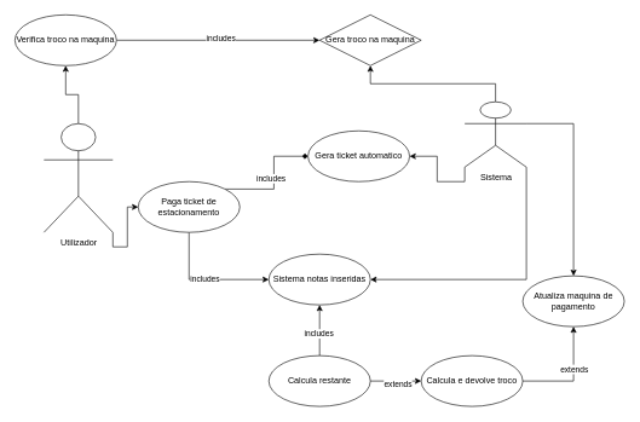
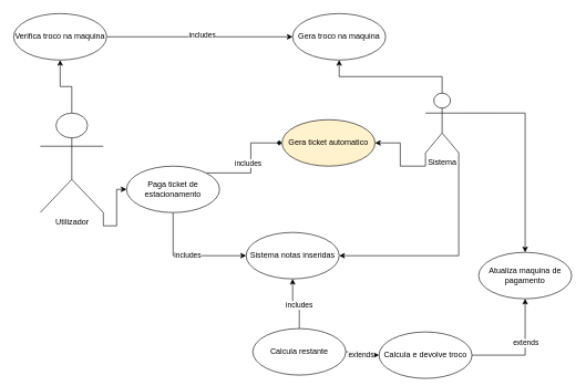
  <mxCell id="0" />
  <mxCell id="1" parent="0" />
  <mxCell id="2" style="edgeStyle=orthogonalEdgeStyle;rounded=0;orthogonalLoop=1;jettySize=auto;html=1;exitX=0.5;exitY=0;exitDx=0;exitDy=0;exitPerimeter=0;" edge="1" parent="1" source="8" target="14"><mxGeometry relative="1" as="geometry" /></mxCell>
  <mxCell id="3" style="edgeStyle=orthogonalEdgeStyle;rounded=0;orthogonalLoop=1;jettySize=auto;html=1;exitX=0;exitY=1;exitDx=0;exitDy=0;exitPerimeter=0;" edge="1" parent="1" source="11" target="19"><mxGeometry relative="1" as="geometry"><mxPoint x="460" y="230" as="sourcePoint" /></mxGeometry></mxCell>
  <mxCell id="4" style="edgeStyle=orthogonalEdgeStyle;rounded=0;orthogonalLoop=1;jettySize=auto;html=1;exitX=0.5;exitY=0;exitDx=0;exitDy=0;exitPerimeter=0;entryX=0.5;entryY=1;entryDx=0;entryDy=0;" edge="1" parent="1" source="11" target="7"><mxGeometry relative="1" as="geometry" /></mxCell>
  <mxCell id="5" style="edgeStyle=orthogonalEdgeStyle;rounded=0;orthogonalLoop=1;jettySize=auto;html=1;exitX=1;exitY=1;exitDx=0;exitDy=0;exitPerimeter=0;" edge="1" parent="1" source="8" target="20"><mxGeometry relative="1" as="geometry" /></mxCell>
  <mxCell id="6" style="edgeStyle=orthogonalEdgeStyle;rounded=0;orthogonalLoop=1;jettySize=auto;html=1;exitX=1;exitY=1;exitDx=0;exitDy=0;exitPerimeter=0;entryX=1;entryY=0.5;entryDx=0;entryDy=0;" edge="1" parent="1" source="11" target="21"><mxGeometry relative="1" as="geometry" /></mxCell>
- <mxCell id="7" value="Gera troco na maquina" style="rhombus;whiteSpace=wrap;html=1;" vertex="1" parent="1"><mxGeometry x="440" y="20" width="140" height="70" as="geometry" /></mxCell>
+ <mxCell id="7" value="Gera troco na maquina" style="ellipse;whiteSpace=wrap;html=1;" vertex="1" parent="1"><mxGeometry x="440" y="20" width="140" height="70" as="geometry" /></mxCell>
  <mxCell id="8" value="Utilizador" style="shape=umlActor;verticalLabelPosition=bottom;verticalAlign=top;html=1;outlineConnect=0;" vertex="1" parent="1"><mxGeometry x="60" y="170" width="95" height="150" as="geometry" /></mxCell>
  <mxCell id="9" style="edgeStyle=orthogonalEdgeStyle;rounded=0;orthogonalLoop=1;jettySize=auto;html=1;exitX=1;exitY=0.333;exitDx=0;exitDy=0;exitPerimeter=0;entryX=0.5;entryY=0;entryDx=0;entryDy=0;" edge="1" parent="1" source="11" target="10"><mxGeometry relative="1" as="geometry" /></mxCell>
  <mxCell id="10" value="Atualiza maquina de pagamento" style="ellipse;whiteSpace=wrap;html=1;" vertex="1" parent="1"><mxGeometry x="720" y="380" width="140" height="70" as="geometry" /></mxCell>
- <mxCell id="11" value="Sistema" style="shape=umlActor;verticalLabelPosition=bottom;verticalAlign=top;html=1;outlineConnect=0;" vertex="1" parent="1"><mxGeometry x="640" y="140" width="85" height="90" as="geometry" /></mxCell>
+ <mxCell id="11" value="Sistema" style="shape=umlActor;verticalLabelPosition=bottom;verticalAlign=top;html=1;outlineConnect=0;" vertex="1" parent="1"><mxGeometry x="640" y="140" width="50" height="90" as="geometry" /></mxCell>
  <mxCell id="12" style="edgeStyle=orthogonalEdgeStyle;rounded=0;orthogonalLoop=1;jettySize=auto;html=1;exitX=1;exitY=0.5;exitDx=0;exitDy=0;" edge="1" parent="1" source="14" target="7"><mxGeometry relative="1" as="geometry" /></mxCell>
  <mxCell id="13" value="includes" style="edgeLabel;html=1;align=center;verticalAlign=middle;resizable=0;points=[];" vertex="1" connectable="0" parent="12"><mxGeometry x="0.019" y="3" relative="1" as="geometry"><mxPoint as="offset" /></mxGeometry></mxCell>
  <mxCell id="14" value="Verifica troco na maquina" style="ellipse;whiteSpace=wrap;html=1;" vertex="1" parent="1"><mxGeometry x="20" y="20" width="140" height="70" as="geometry" /></mxCell>
  <mxCell id="15" style="edgeStyle=orthogonalEdgeStyle;rounded=0;orthogonalLoop=1;jettySize=auto;html=1;exitX=1;exitY=0;exitDx=0;exitDy=0;entryX=0;entryY=0.5;entryDx=0;entryDy=0;endArrow=diamond;" edge="1" parent="1" source="20" target="19"><mxGeometry relative="1" as="geometry" /></mxCell>
  <mxCell id="16" value="includes" style="edgeLabel;html=1;align=center;verticalAlign=middle;resizable=0;points=[];" vertex="1" connectable="0" parent="15"><mxGeometry x="0.281" y="-3" relative="1" as="geometry"><mxPoint x="-8" y="20" as="offset" /></mxGeometry></mxCell>
  <mxCell id="17" style="edgeStyle=orthogonalEdgeStyle;rounded=0;orthogonalLoop=1;jettySize=auto;html=1;exitX=0.5;exitY=1;exitDx=0;exitDy=0;entryX=0;entryY=0.5;entryDx=0;entryDy=0;" edge="1" parent="1" source="20" target="21"><mxGeometry relative="1" as="geometry" /></mxCell>
  <mxCell id="18" value="includes" style="edgeLabel;html=1;align=center;verticalAlign=middle;resizable=0;points=[];" vertex="1" connectable="0" parent="17"><mxGeometry x="-0.013" y="1" relative="1" as="geometry"><mxPoint as="offset" /></mxGeometry></mxCell>
- <mxCell id="19" value="Gera ticket automatico" style="ellipse;whiteSpace=wrap;html=1;" vertex="1" parent="1"><mxGeometry x="424" y="180" width="140" height="70" as="geometry" /></mxCell>
+ <mxCell id="19" value="Gera ticket automatico" style="ellipse;whiteSpace=wrap;html=1;fillColor=#fff2cc;" vertex="1" parent="1"><mxGeometry x="424" y="180" width="140" height="70" as="geometry" /></mxCell>
  <mxCell id="20" value="Paga ticket de estacionamento" style="ellipse;whiteSpace=wrap;html=1;" vertex="1" parent="1"><mxGeometry x="190" y="250" width="140" height="70" as="geometry" /></mxCell>
  <mxCell id="21" value="Sistema notas inseridas" style="ellipse;whiteSpace=wrap;html=1;" vertex="1" parent="1"><mxGeometry x="370" y="350" width="140" height="70" as="geometry" /></mxCell>
  <mxCell id="22" style="edgeStyle=orthogonalEdgeStyle;rounded=0;orthogonalLoop=1;jettySize=auto;html=1;" edge="1" parent="1" source="28" target="21"><mxGeometry relative="1" as="geometry" /></mxCell>
  <mxCell id="23" value="includes" style="edgeLabel;html=1;align=center;verticalAlign=middle;resizable=0;points=[];" vertex="1" connectable="0" parent="22"><mxGeometry x="-0.102" y="2" relative="1" as="geometry"><mxPoint as="offset" /></mxGeometry></mxCell>
  <mxCell id="24" style="edgeStyle=orthogonalEdgeStyle;rounded=0;orthogonalLoop=1;jettySize=auto;html=1;exitX=1;exitY=0.5;exitDx=0;exitDy=0;entryX=0;entryY=0.5;entryDx=0;entryDy=0;" edge="1" parent="1" source="28" target="29"><mxGeometry relative="1" as="geometry" /></mxCell>
  <mxCell id="25" value="extends" style="edgeLabel;html=1;align=center;verticalAlign=middle;resizable=0;points=[];" vertex="1" connectable="0" parent="24"><mxGeometry x="0.069" y="-3" relative="1" as="geometry"><mxPoint as="offset" /></mxGeometry></mxCell>
  <mxCell id="26" style="edgeStyle=orthogonalEdgeStyle;rounded=0;orthogonalLoop=1;jettySize=auto;html=1;exitX=1;exitY=0.5;exitDx=0;exitDy=0;entryX=0.5;entryY=1;entryDx=0;entryDy=0;" edge="1" parent="1" source="29" target="10"><mxGeometry relative="1" as="geometry" /></mxCell>
  <mxCell id="27" value="extends" style="edgeLabel;html=1;align=center;verticalAlign=middle;resizable=0;points=[];" vertex="1" connectable="0" parent="26"><mxGeometry x="0.205" relative="1" as="geometry"><mxPoint as="offset" /></mxGeometry></mxCell>
- <mxCell id="28" value="Calcula restante" style="ellipse;whiteSpace=wrap;html=1;" vertex="1" parent="1"><mxGeometry x="370" y="490" width="140" height="70" as="geometry" /></mxCell>
- <mxCell id="29" value="Calcula e devolve troco" style="ellipse;whiteSpace=wrap;html=1;" vertex="1" parent="1"><mxGeometry x="580" y="490" width="140" height="70" as="geometry" /></mxCell>
+ <mxCell id="28" value="Calcula restante" style="ellipse;whiteSpace=wrap;html=1;" vertex="1" parent="1"><mxGeometry x="380" y="495" width="140" height="70" as="geometry" /></mxCell>
+ <mxCell id="29" value="Calcula e devolve troco" style="ellipse;whiteSpace=wrap;html=1;" vertex="1" parent="1"><mxGeometry x="570" y="500" width="140" height="70" as="geometry" /></mxCell>
